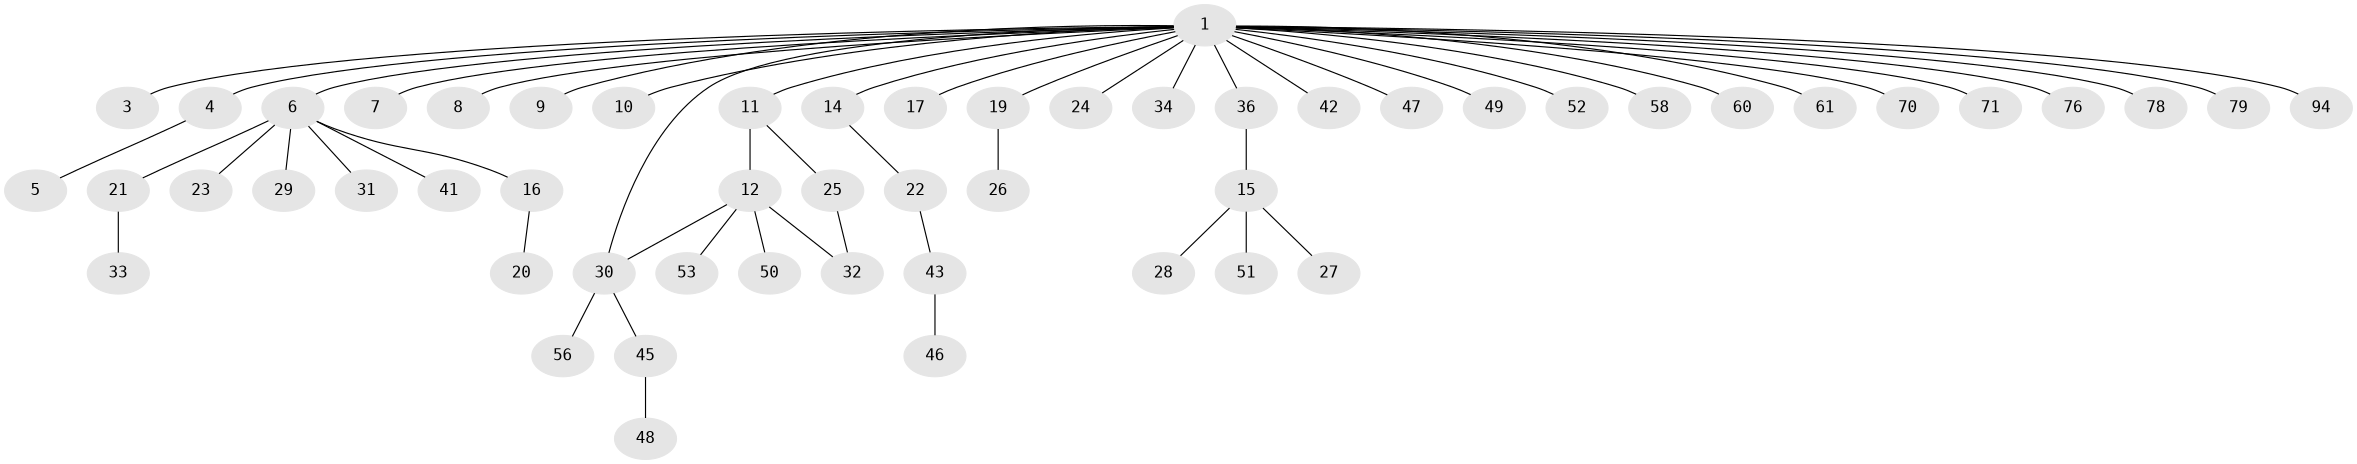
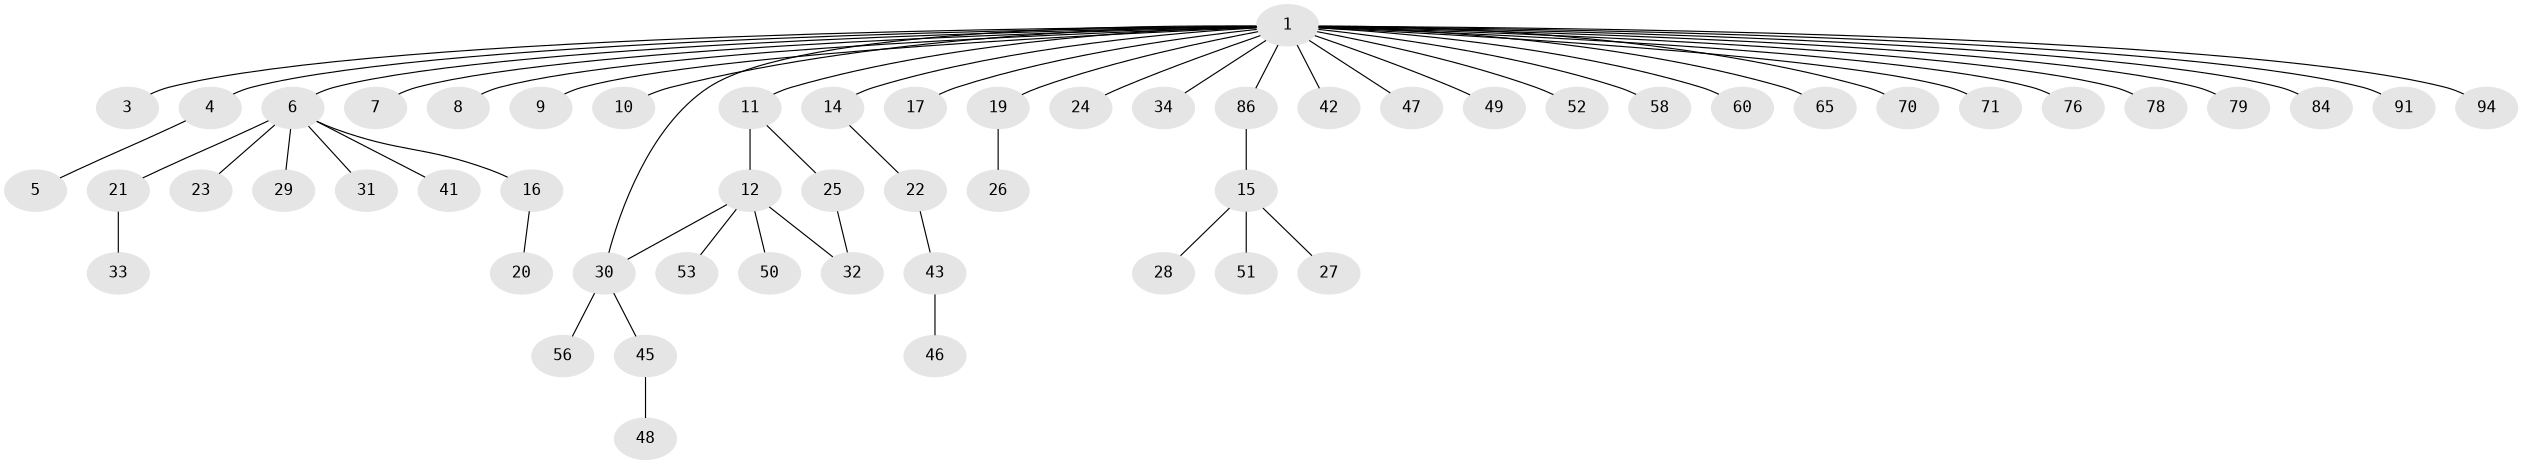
  graph {
    fontname="DejaVu Sans Mono"
    node [color=gray90 fontname="DejaVu Sans Mono" style=filled]
    edge [fontname="DejaVu Sans Mono"]
    1 [super="+2"]
    3
    4 [super="+81+86+54+39"]
    6 [super="+63+18"]
    7 [super="+66"]
    8 [super="+69"]
    9
    10
    11 [super="+93+73"]
    14
    17
    19 [super="+62+55"]
    24 [super="+38"]
    30 [super="+57+85"]
    34
-   36 [super="+74+89"]
+   36 [super="+74+89" label=86]
    42
    47
    49
    52
    58
    60
-   61
+   61 [label=65]
    70
    71
    n26 [label=76 super="+87"]
    78
    79
+   84
+   91
    94
    5
    16 [super="+35"]
    21
    23
    29
    31
    41
    12 [super="+92+13+44"]
    25 [super="+82+37"]
    22
    15 [super="+40+76+83+72"]
    27 [super="+77"]
    28
    51
    26
    45
    56
    20 [super="+65"]
    33
    32
    50
    53 [super="+67"]
    43
    46
    48
    1 -- 3
    1 -- 4
    1 -- 6
    1 -- 7
    1 -- 8
    1 -- 9
    1 -- 10
    1 -- 11
    1 -- 14
    1 -- 17
    1 -- 19
    1 -- 24
    1 -- 30
    1 -- 34
    1 -- 36
    1 -- 42
    1 -- 47
    1 -- 49
    1 -- 52
    1 -- 58
    1 -- 60
    1 -- 61
    1 -- 70
    1 -- 71
    1 -- n26
    1 -- 78
    1 -- 79
+   1 -- 84
+   1 -- 91
    1 -- 94
    4 -- 5
    6 -- 16
    6 -- 21
    6 -- 23
    6 -- 29
    6 -- 31
    6 -- 41
    11 -- 12
    11 -- 25
    14 -- 22
    19 -- 26
    30 -- 45
    30 -- 56
    36 -- 15 [weight=2]
    16 -- 20
    21 -- 33
    12 -- 30
    12 -- 32
    12 -- 50
    12 -- 53
    25 -- 32
    22 -- 43
    15 -- 27
    15 -- 28
    15 -- 51
    45 -- 48
    43 -- 46
  }
